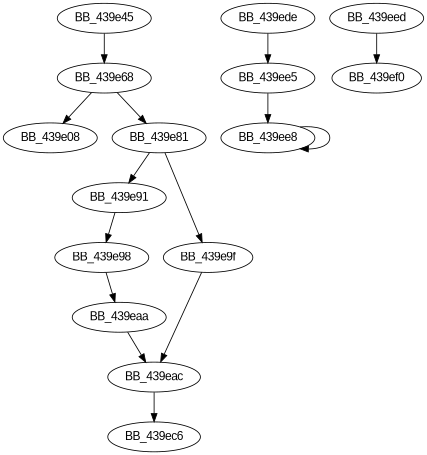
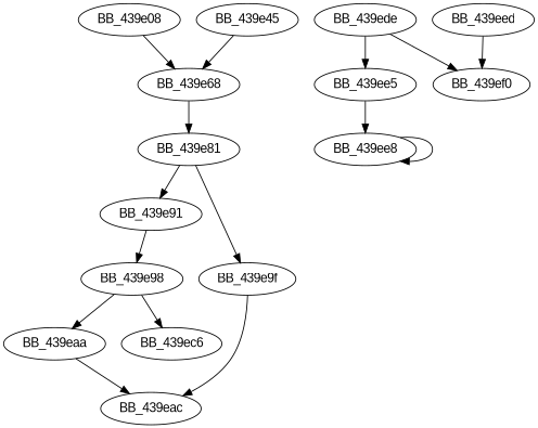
  digraph {
    fontname="Liberation Sans"
    node [fontname="Liberation Sans"]
    edge [fontname="Liberation Sans"]
    BB_439e08
    BB_439e68
    BB_439e45
    BB_439e81
    BB_439e91
    BB_439e9f
    BB_439e98
    BB_439eaa
    BB_439eac
    BB_439ec6
    BB_439ede
    BB_439ee5
    BB_439ef0
    BB_439ee8
    BB_439eed
-   BB_439e68 -> BB_439e08
+   BB_439e08 -> BB_439e68
    BB_439e68 -> BB_439e81
    BB_439e45 -> BB_439e68
    BB_439e81 -> BB_439e91
    BB_439e81 -> BB_439e9f
    BB_439e91 -> BB_439e98
    BB_439e9f -> BB_439eac
    BB_439e98 -> BB_439eaa
    BB_439eaa -> BB_439eac
-   BB_439eac -> BB_439ec6
+   BB_439e98 -> BB_439ec6
    BB_439ede -> BB_439ee5
+   BB_439ede -> BB_439ef0
    BB_439ee5 -> BB_439ee8
    BB_439ee8 -> BB_439ee8
    BB_439eed -> BB_439ef0
  }
